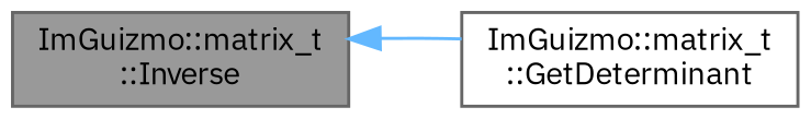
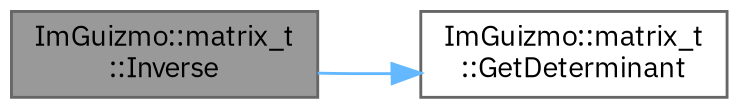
  digraph {
    rankdir=LR
    fontname="IBM Plex Sans"
    node [fontname="IBM Plex Sans" fontsize=10 shape=box style=filled]
    n1 [color=gray40 fillcolor=grey60 fontcolor=black height=0.2 label="ImGuizmo::matrix_t\l::Inverse" width=0.4]
    n2 [color=grey40 fillcolor=white height=0.2 label="ImGuizmo::matrix_t\l::GetDeterminant" width=0.4]
-   n2 -> n1 [color=steelblue1 fontname="IBM Plex Sans" fontsize=10 labelfontname=Helvetica labelfontsize=10 style=solid]
+   n1 -> n2 [color=steelblue1 fontname="IBM Plex Sans" fontsize=10 labelfontname=Helvetica labelfontsize=10 style=solid]
  }
